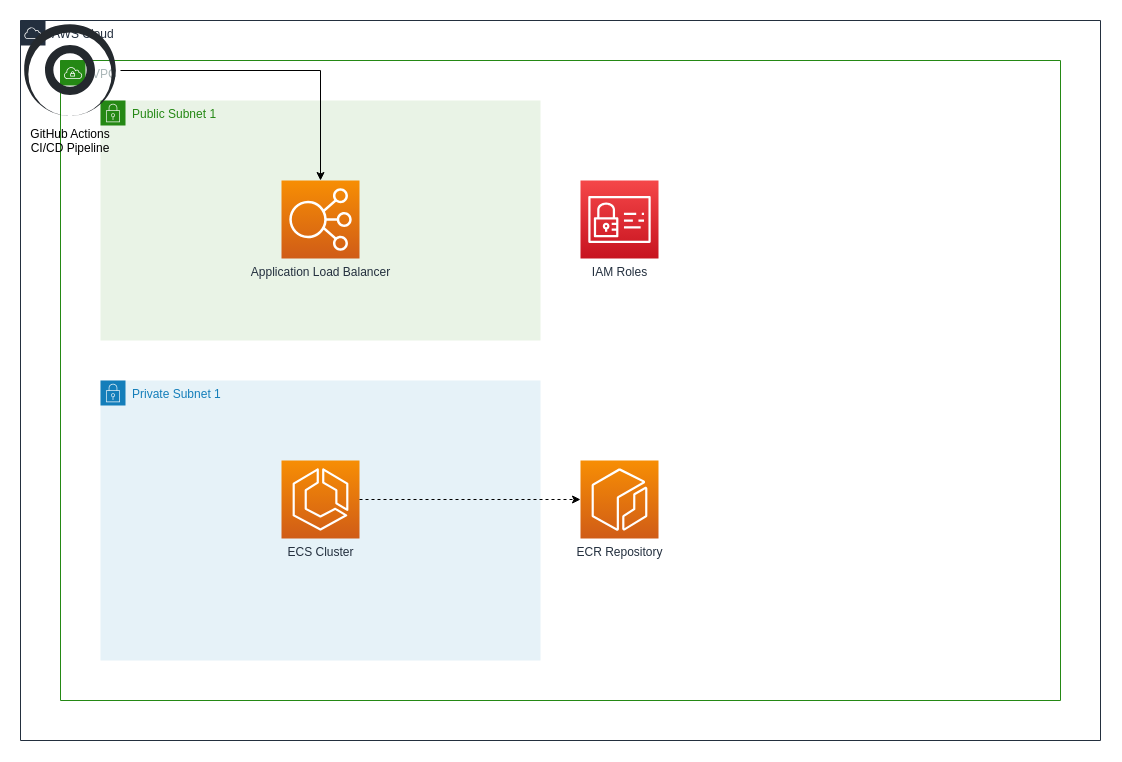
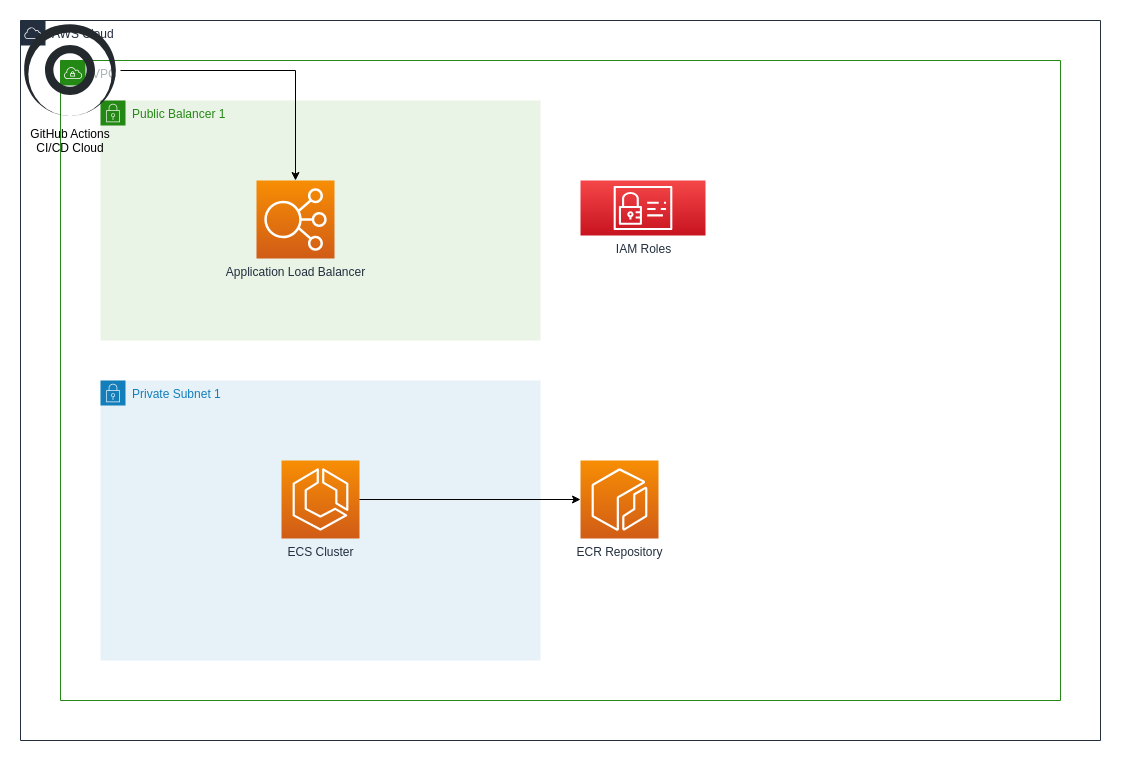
  <mxCell id="0" />
  <mxCell id="1" parent="0" />
  <mxCell id="2" value="AWS Cloud" style="points=[[0,0],[0.25,0],[0.5,0],[0.75,0],[1,0],[1,0.25],[1,0.5],[1,0.75],[1,1],[0.75,1],[0.5,1],[0.25,1],[0,1],[0,0.75],[0,0.5],[0,0.25]];outlineConnect=0;gradientColor=none;html=1;whiteSpace=wrap;fontSize=12;fontStyle=0;container=1;pointerEvents=0;collapsible=0;recursiveResize=0;shape=mxgraph.aws4.group;grIcon=mxgraph.aws4.group_aws_cloud;strokeColor=#232F3E;fillColor=none;verticalAlign=top;align=left;spacingLeft=30;fontColor=#232F3E;dashed=0;" vertex="1" parent="1"><mxGeometry x="20" y="20" width="1080" height="720" as="geometry" /></mxCell>
  <mxCell id="3" value="VPC" style="points=[[0,0],[0.25,0],[0.5,0],[0.75,0],[1,0],[1,0.25],[1,0.5],[1,0.75],[1,1],[0.75,1],[0.5,1],[0.25,1],[0,1],[0,0.75],[0,0.5],[0,0.25]];outlineConnect=0;gradientColor=none;html=1;whiteSpace=wrap;fontSize=12;fontStyle=0;container=1;pointerEvents=0;collapsible=0;recursiveResize=0;shape=mxgraph.aws4.group;grIcon=mxgraph.aws4.group_vpc;strokeColor=#248814;fillColor=none;verticalAlign=top;align=left;spacingLeft=30;fontColor=#AAB7B8;dashed=0;" vertex="1" parent="2"><mxGeometry x="40" y="40" width="1000" height="640" as="geometry" /></mxCell>
- <mxCell id="4" value="Public Subnet 1" style="points=[[0,0],[0.25,0],[0.5,0],[0.75,0],[1,0],[1,0.25],[1,0.5],[1,0.75],[1,1],[0.75,1],[0.5,1],[0.25,1],[0,1],[0,0.75],[0,0.5],[0,0.25]];outlineConnect=0;gradientColor=none;html=1;whiteSpace=wrap;fontSize=12;fontStyle=0;container=1;pointerEvents=0;collapsible=0;recursiveResize=0;shape=mxgraph.aws4.group;grIcon=mxgraph.aws4.group_security_group;grStroke=0;strokeColor=#248814;fillColor=#E9F3E6;verticalAlign=top;align=left;spacingLeft=30;fontColor=#248814;dashed=0;" vertex="1" parent="3"><mxGeometry x="40" y="40" width="440" height="240" as="geometry" /></mxCell>
- <mxCell id="5" value="Application Load Balancer" style="sketch=0;points=[[0,0,0],[0.25,0,0],[0.5,0,0],[0.75,0,0],[1,0,0],[0,1,0],[0.25,1,0],[0.5,1,0],[0.75,1,0],[1,1,0],[0,0.25,0],[0,0.5,0],[0,0.75,0],[1,0.25,0],[1,0.5,0],[1,0.75,0]];outlineConnect=0;fontColor=#232F3E;gradientColor=#F78E04;gradientDirection=north;fillColor=#D05C17;strokeColor=#ffffff;dashed=0;verticalLabelPosition=bottom;verticalAlign=top;align=center;html=1;fontSize=12;fontStyle=0;aspect=fixed;shape=mxgraph.aws4.resourceIcon;resIcon=mxgraph.aws4.elastic_load_balancing;" vertex="1" parent="4"><mxGeometry x="181" y="80" width="78" height="78" as="geometry" /></mxCell>
+ <mxCell id="4" value="Public Balancer 1" style="points=[[0,0],[0.25,0],[0.5,0],[0.75,0],[1,0],[1,0.25],[1,0.5],[1,0.75],[1,1],[0.75,1],[0.5,1],[0.25,1],[0,1],[0,0.75],[0,0.5],[0,0.25]];outlineConnect=0;gradientColor=none;html=1;whiteSpace=wrap;fontSize=12;fontStyle=0;container=1;pointerEvents=0;collapsible=0;recursiveResize=0;shape=mxgraph.aws4.group;grIcon=mxgraph.aws4.group_security_group;grStroke=0;strokeColor=#248814;fillColor=#E9F3E6;verticalAlign=top;align=left;spacingLeft=30;fontColor=#248814;dashed=0;" vertex="1" parent="3"><mxGeometry x="40" y="40" width="440" height="240" as="geometry" /></mxCell>
+ <mxCell id="5" value="Application Load Balancer" style="sketch=0;points=[[0,0,0],[0.25,0,0],[0.5,0,0],[0.75,0,0],[1,0,0],[0,1,0],[0.25,1,0],[0.5,1,0],[0.75,1,0],[1,1,0],[0,0.25,0],[0,0.5,0],[0,0.75,0],[1,0.25,0],[1,0.5,0],[1,0.75,0]];outlineConnect=0;fontColor=#232F3E;gradientColor=#F78E04;gradientDirection=north;fillColor=#D05C17;strokeColor=#ffffff;dashed=0;verticalLabelPosition=bottom;verticalAlign=top;align=center;html=1;fontSize=12;fontStyle=0;aspect=fixed;shape=mxgraph.aws4.resourceIcon;resIcon=mxgraph.aws4.elastic_load_balancing;" vertex="1" parent="4"><mxGeometry x="156" y="80" width="78" height="78" as="geometry" /></mxCell>
  <mxCell id="6" value="Private Subnet 1" style="points=[[0,0],[0.25,0],[0.5,0],[0.75,0],[1,0],[1,0.25],[1,0.5],[1,0.75],[1,1],[0.75,1],[0.5,1],[0.25,1],[0,1],[0,0.75],[0,0.5],[0,0.25]];outlineConnect=0;gradientColor=none;html=1;whiteSpace=wrap;fontSize=12;fontStyle=0;container=1;pointerEvents=0;collapsible=0;recursiveResize=0;shape=mxgraph.aws4.group;grIcon=mxgraph.aws4.group_security_group;grStroke=0;strokeColor=#147EBA;fillColor=#E6F2F8;verticalAlign=top;align=left;spacingLeft=30;fontColor=#147EBA;dashed=0;" vertex="1" parent="3"><mxGeometry x="40" y="320" width="440" height="280" as="geometry" /></mxCell>
  <mxCell id="7" value="ECS Cluster" style="sketch=0;points=[[0,0,0],[0.25,0,0],[0.5,0,0],[0.75,0,0],[1,0,0],[0,1,0],[0.25,1,0],[0.5,1,0],[0.75,1,0],[1,1,0],[0,0.25,0],[0,0.5,0],[0,0.75,0],[1,0.25,0],[1,0.5,0],[1,0.75,0]];outlineConnect=0;fontColor=#232F3E;gradientColor=#F78E04;gradientDirection=north;fillColor=#D05C17;strokeColor=#ffffff;dashed=0;verticalLabelPosition=bottom;verticalAlign=top;align=center;html=1;fontSize=12;fontStyle=0;aspect=fixed;shape=mxgraph.aws4.resourceIcon;resIcon=mxgraph.aws4.ecs;" vertex="1" parent="6"><mxGeometry x="181" y="80" width="78" height="78" as="geometry" /></mxCell>
  <mxCell id="8" value="ECR Repository" style="sketch=0;points=[[0,0,0],[0.25,0,0],[0.5,0,0],[0.75,0,0],[1,0,0],[0,1,0],[0.25,1,0],[0.5,1,0],[0.75,1,0],[1,1,0],[0,0.25,0],[0,0.5,0],[0,0.75,0],[1,0.25,0],[1,0.5,0],[1,0.75,0]];outlineConnect=0;fontColor=#232F3E;gradientColor=#F78E04;gradientDirection=north;fillColor=#D05C17;strokeColor=#ffffff;dashed=0;verticalLabelPosition=bottom;verticalAlign=top;align=center;html=1;fontSize=12;fontStyle=0;aspect=fixed;shape=mxgraph.aws4.resourceIcon;resIcon=mxgraph.aws4.ecr;" vertex="1" parent="3"><mxGeometry x="520" y="400" width="78" height="78" as="geometry" /></mxCell>
- <mxCell id="9" value="IAM Roles" style="sketch=0;points=[[0,0,0],[0.25,0,0],[0.5,0,0],[0.75,0,0],[1,0,0],[0,1,0],[0.25,1,0],[0.5,1,0],[0.75,1,0],[1,1,0],[0,0.25,0],[0,0.5,0],[0,0.75,0],[1,0.25,0],[1,0.5,0],[1,0.75,0]];outlineConnect=0;fontColor=#232F3E;gradientColor=#F54749;gradientDirection=north;fillColor=#C7131F;strokeColor=#ffffff;dashed=0;verticalLabelPosition=bottom;verticalAlign=top;align=center;html=1;fontSize=12;fontStyle=0;aspect=fixed;shape=mxgraph.aws4.resourceIcon;resIcon=mxgraph.aws4.identity_and_access_management;" vertex="1" parent="3"><mxGeometry x="520" y="120" width="78" height="78" as="geometry" /></mxCell>
- <mxCell id="10" value="GitHub Actions&#10;CI/CD Pipeline" style="shape=image;verticalLabelPosition=bottom;labelBackgroundColor=none;verticalAlign=top;aspect=fixed;imageAspect=0;image=data:image/svg+xml,PHN2ZyB4bWxucz0iaHR0cDovL3d3dy53My5vcmcvMjAwMC9zdmciIHZpZXdCb3g9IjAgMCA0OCA0OCI+PHBhdGggZD0iTTI0IDJjMTIuMTUgMCAyMiA5Ljg1IDIyIDIycy05Ljg1IDIyLTIyIDIyUzIgMzYuMTUgMiAyNCA5Ljg1IDIgMjQgMnptMCA0YTIwIDIwIDAgMSAwIDAgNDAgMjAgMjAgMCAwIDAgMC00MHoiIGZpbGw9IiMyNDI5MmUiLz48cGF0aCBkPSJNMjQgMTJjNi42MyAwIDEyIDUuMzcgMTIgMTJzLTUuMzcgMTItMTIgMTItMTItNS4zNy0xMi0xMiA1LjM3LTEyIDEyLTEyem0wIDRhOCA4IDAgMSAwIDAgMTYgOCA4IDAgMCAwIDAtMTZ6IiBmaWxsPSIjMjQyOTJlIi8+PC9zdmc+" vertex="1" parent="1"><mxGeometry x="20" y="20" width="100" height="100" as="geometry" /></mxCell>
+ <mxCell id="9" value="IAM Roles" style="sketch=0;points=[[0,0,0],[0.25,0,0],[0.5,0,0],[0.75,0,0],[1,0,0],[0,1,0],[0.25,1,0],[0.5,1,0],[0.75,1,0],[1,1,0],[0,0.25,0],[0,0.5,0],[0,0.75,0],[1,0.25,0],[1,0.5,0],[1,0.75,0]];outlineConnect=0;fontColor=#232F3E;gradientColor=#F54749;gradientDirection=north;fillColor=#C7131F;strokeColor=#ffffff;dashed=0;verticalLabelPosition=bottom;verticalAlign=top;align=center;html=1;fontSize=12;fontStyle=0;aspect=fixed;shape=mxgraph.aws4.resourceIcon;resIcon=mxgraph.aws4.identity_and_access_management;" vertex="1" parent="3"><mxGeometry x="520" y="120" width="125" height="55" as="geometry" /></mxCell>
+ <mxCell id="10" value="GitHub Actions&#10;CI/CD Cloud" style="shape=image;verticalLabelPosition=bottom;labelBackgroundColor=none;verticalAlign=top;aspect=fixed;imageAspect=0;image=data:image/svg+xml,PHN2ZyB4bWxucz0iaHR0cDovL3d3dy53My5vcmcvMjAwMC9zdmciIHZpZXdCb3g9IjAgMCA0OCA0OCI+PHBhdGggZD0iTTI0IDJjMTIuMTUgMCAyMiA5Ljg1IDIyIDIycy05Ljg1IDIyLTIyIDIyUzIgMzYuMTUgMiAyNCA5Ljg1IDIgMjQgMnptMCA0YTIwIDIwIDAgMSAwIDAgNDAgMjAgMjAgMCAwIDAgMC00MHoiIGZpbGw9IiMyNDI5MmUiLz48cGF0aCBkPSJNMjQgMTJjNi42MyAwIDEyIDUuMzcgMTIgMTJzLTUuMzcgMTItMTIgMTItMTItNS4zNy0xMi0xMiA1LjM3LTEyIDEyLTEyem0wIDRhOCA4IDAgMSAwIDAgMTYgOCA4IDAgMCAwIDAtMTZ6IiBmaWxsPSIjMjQyOTJlIi8+PC9zdmc+" vertex="1" parent="1"><mxGeometry x="20" y="20" width="100" height="100" as="geometry" /></mxCell>
  <mxCell id="11" value="" style="edgeStyle=orthogonalEdgeStyle;rounded=0;orthogonalLoop=1;jettySize=auto;html=1;" edge="1" source="10" target="5" parent="1"><mxGeometry relative="1" as="geometry" /></mxCell>
- <mxCell id="12" value="" style="edgeStyle=orthogonalEdgeStyle;rounded=0;orthogonalLoop=1;jettySize=auto;html=1;dashed=1;" edge="1" source="7" target="8" parent="1"><mxGeometry relative="1" as="geometry" /></mxCell>
+ <mxCell id="12" value="" style="edgeStyle=orthogonalEdgeStyle;rounded=0;orthogonalLoop=1;jettySize=auto;html=1;" edge="1" source="7" target="8" parent="1"><mxGeometry relative="1" as="geometry" /></mxCell>
